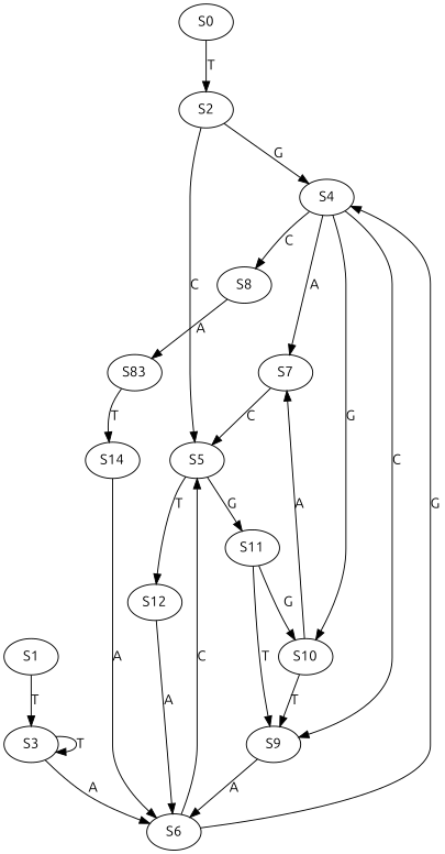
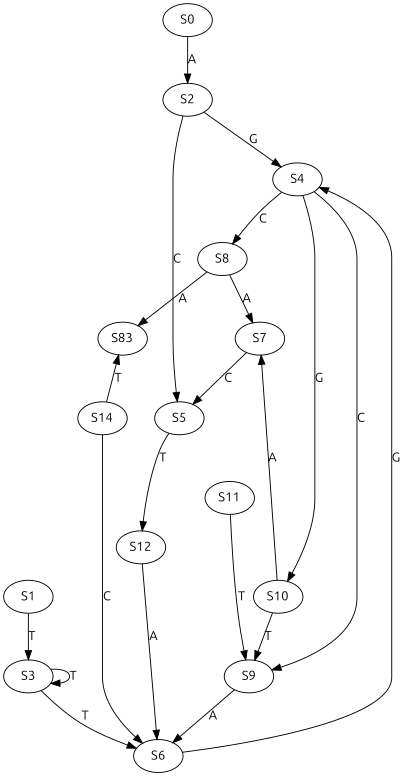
  strict digraph {
    fontname=Ubuntu
    node [fontname=Ubuntu]
    edge [fontname=Ubuntu]
    S0
    S2
    S1
    S3
    S4
    S5
    S6
    S7
    S8
    S9
    S10
    S11
    S12
    n14 [label=S83]
    S14
-   S0 -> S2 [label=T]
+   S0 -> S2 [label=A]
    S2 -> S4 [label=G]
    S2 -> S5 [label=C]
    S1 -> S3 [label=T]
    S3 -> S3 [label=T]
-   S3 -> S6 [label=A]
-   S4 -> S7 [label=A]
+   S3 -> S6 [label=T]
+   S8 -> S7 [label=A]
    S4 -> S8 [label=C]
    S4 -> S9 [label=C]
    S4 -> S10 [label=G]
-   S5 -> S11 [label=G]
    S5 -> S12 [label=T]
    S6 -> S4 [label=G]
-   S6 -> S5 [label=C]
    S7 -> S5 [label=C]
    S8 -> n14 [label=A]
    S9 -> S6 [label=A]
    S10 -> S7 [label=A]
    S10 -> S9 [label=T]
    S11 -> S9 [label=T]
-   S11 -> S10 [label=G]
    S12 -> S6 [label=A]
-   n14 -> S14 [label=T]
-   S14 -> S6 [label=A]
+   S14 -> n14 [label=T]
+   S14 -> S6 [label=C]
  }
